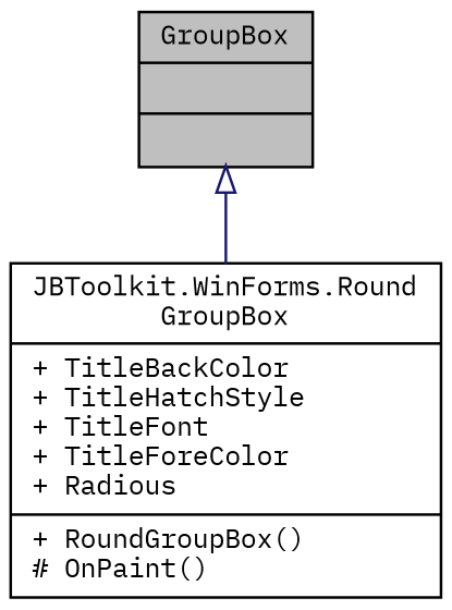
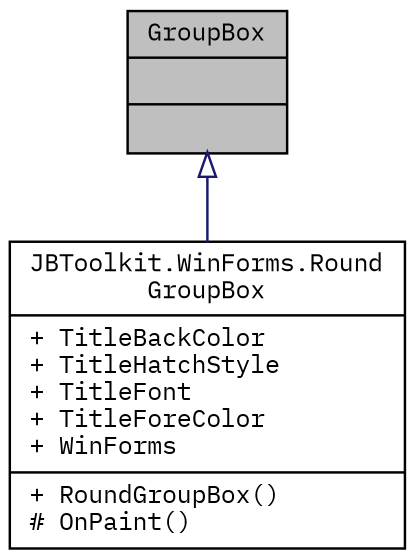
  digraph {
    fontname="IBM Plex Mono"
    node [color=black fontname="IBM Plex Mono" fontsize=10 shape=record style=filled]
    n1 [fillcolor=grey75 fontcolor=black height=0.2 label="{GroupBox\n||}" width=0.4]
-   n2 [fillcolor=white height=0.2 label="{JBToolkit.WinForms.Round\lGroupBox\n|+ TitleBackColor\l+ TitleHatchStyle\l+ TitleFont\l+ TitleForeColor\l+ Radious\l|+ RoundGroupBox()\l# OnPaint()\l}" width=0.4]
+   n2 [fillcolor=white height=0.2 label="{JBToolkit.WinForms.Round\lGroupBox\n|+ TitleBackColor\l+ TitleHatchStyle\l+ TitleFont\l+ TitleForeColor\l+ WinForms\l|+ RoundGroupBox()\l# OnPaint()\l}" width=0.4]
    n1 -> n2 [arrowtail=onormal color=midnightblue dir=back fontname="IBM Plex Mono" fontsize=10 labelfontname=Helvetica labelfontsize=10 style=solid]
  }
